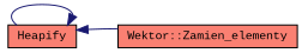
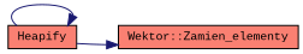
  digraph {
    rankdir=LR
    fontname="Liberation Mono"
    node [color=black fillcolor=salmon fontname="Liberation Mono" fontsize=10 shape=record style=filled]
    edge [color=midnightblue fontname="Liberation Mono" fontsize=10 labelfontname=Helvetica labelfontsize=10 style=solid]
    n1 [fontcolor=black height=0.2 label=Heapify width=0.4]
    n2 [height=0.2 label="Wektor::Zamien_elementy" width=0.4]
    n1 -> n1
-   n2 -> n1
+   n1 -> n2
  }
